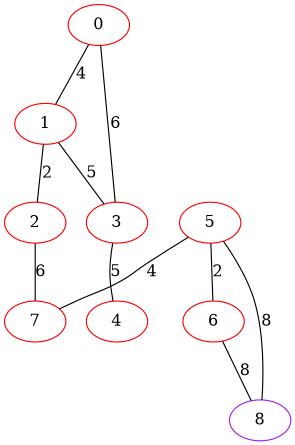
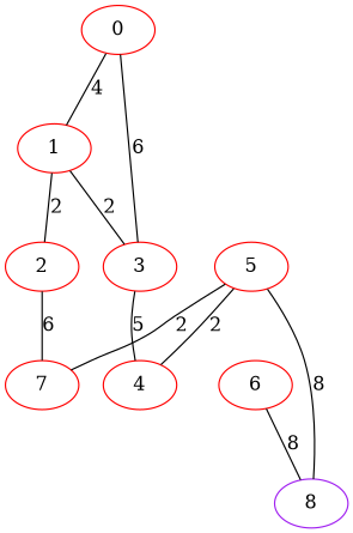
  graph {
    fontname="DejaVu Serif"
    node [color=red fontname="DejaVu Serif" weight=1]
    edge [fontname="DejaVu Serif"]
    0
    1
    3
    2
    4
    7
    5
    6
    8 [color=purple weight=4]
    0 -- 1 [label=4]
    0 -- 3 [label=6]
-   1 -- 3 [label=5]
+   1 -- 3 [label=2]
    1 -- 2 [label=2]
    3 -- 4 [label=5]
    2 -- 7 [label=6]
-   5 -- 7 [label=4]
-   5 -- 6 [label=2]
+   5 -- 7 [label=2]
+   5 -- 4 [label=2]
    5 -- 8 [label=8]
    6 -- 8 [label=8]
  }
